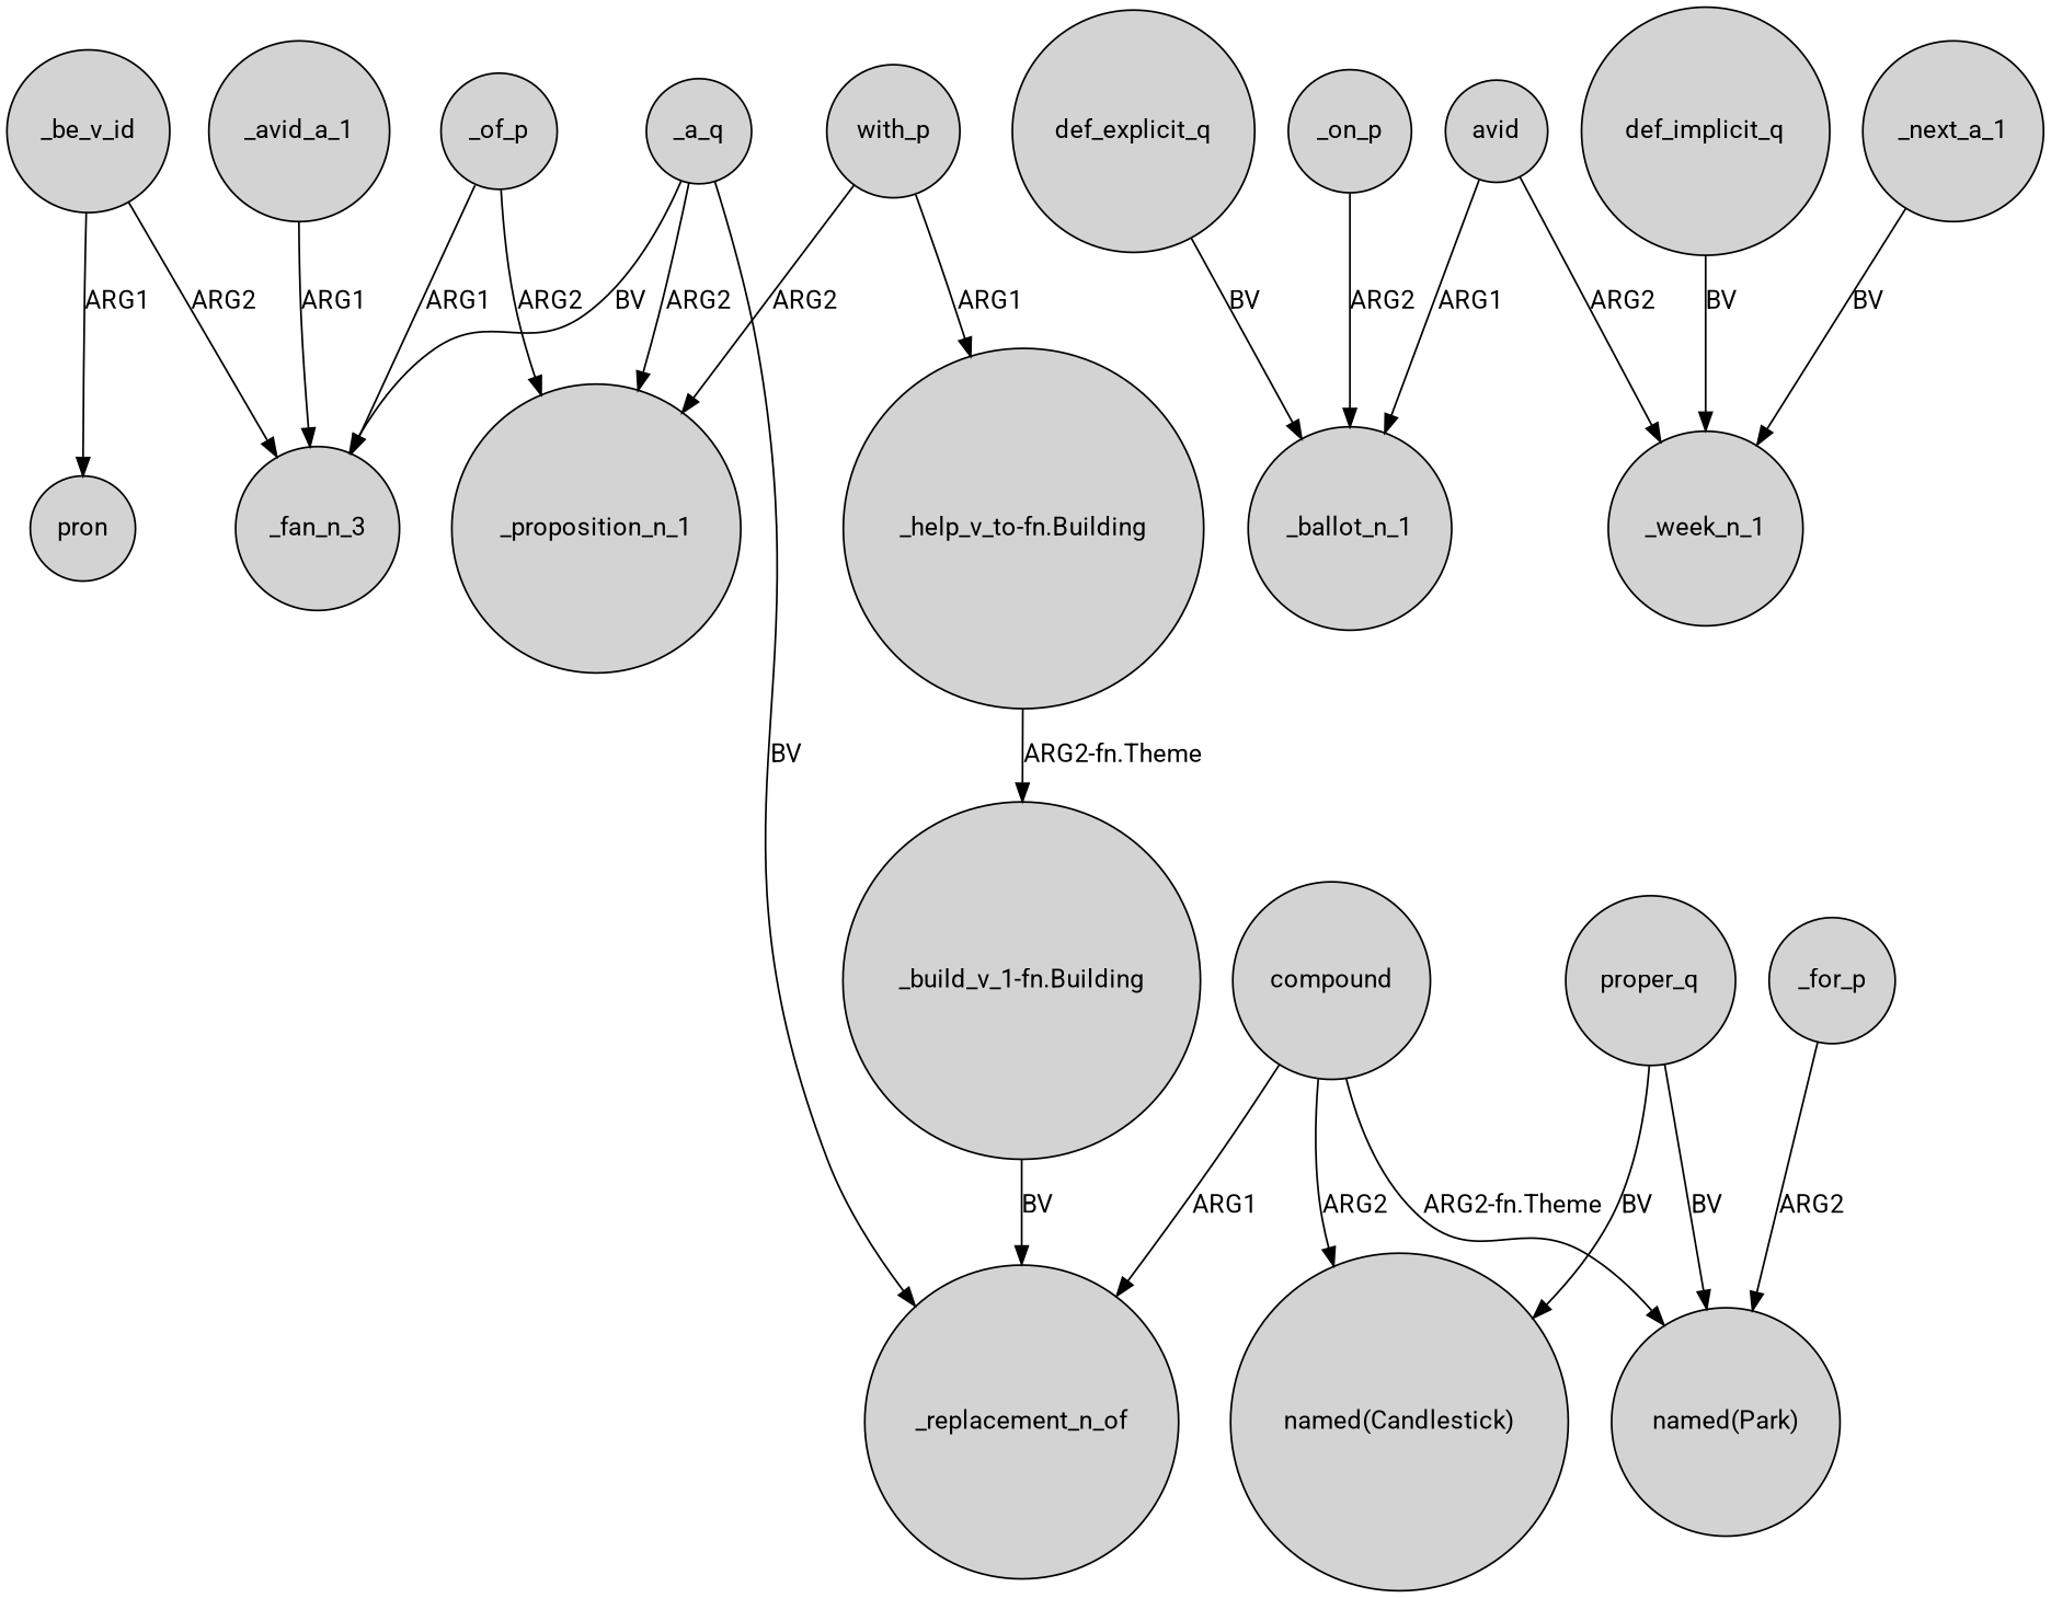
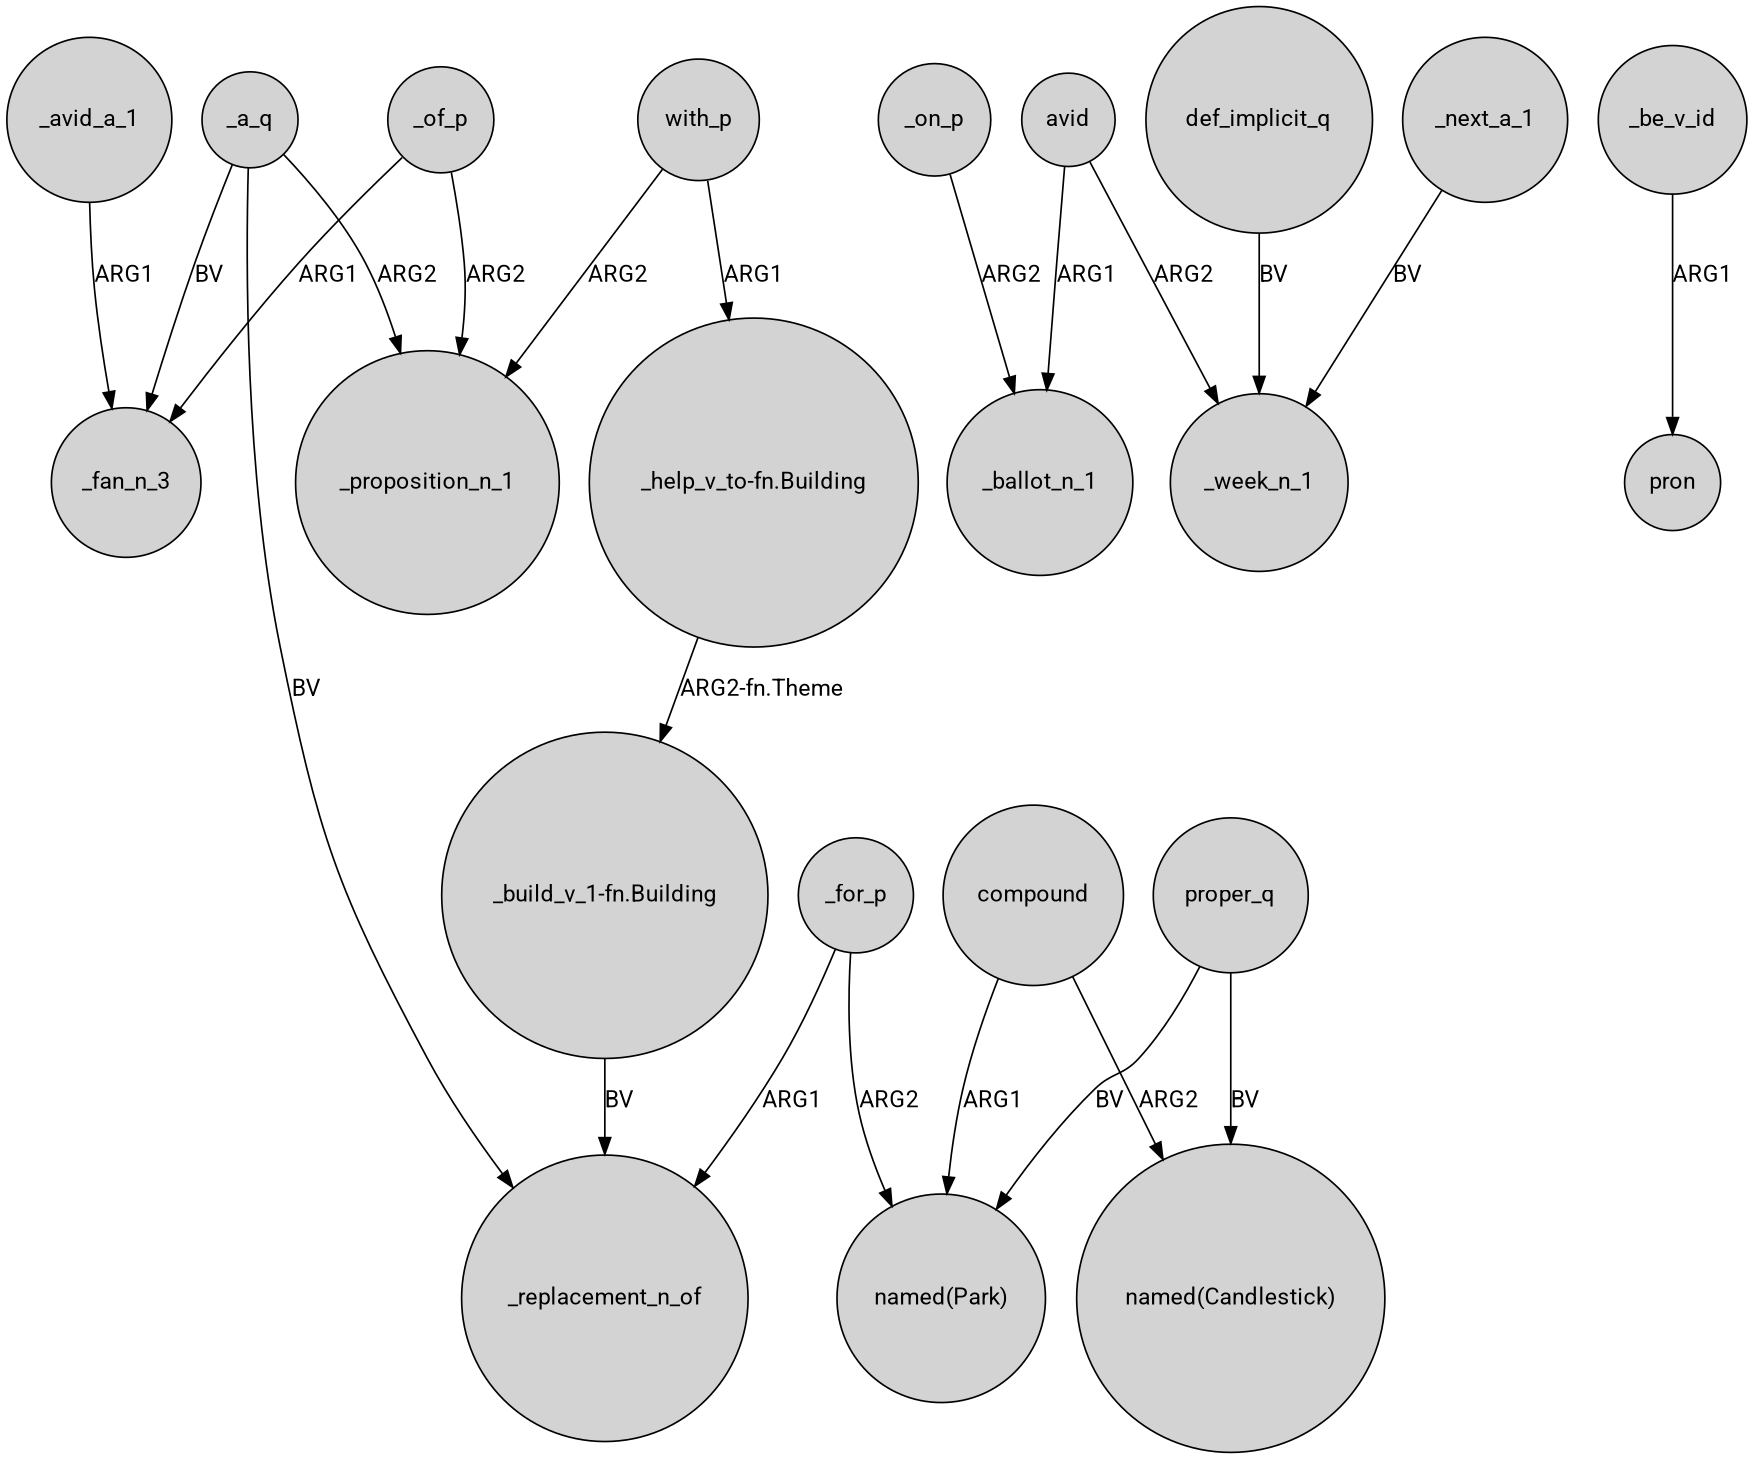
  digraph {
    fontname=Roboto
    node [fontname=Roboto shape=circle style=filled]
    edge [fontname=Roboto]
    n1 [label=_fan_n_3]
    _avid_a_1
-   def_explicit_q
    _ballot_n_1
    _on_p
    n6 [label=avid]
    _week_n_1
    def_implicit_q
    _of_p
    _proposition_n_1
    "_build_v_1-fn.Building"
    _replacement_n_of
    _a_q
    _be_v_id
    pron
    with_p
    n17 [label="_help_v_to-fn.Building"]
    proper_q
    "named(Park)"
    "named(Candlestick)"
    _for_p
    _next_a_1
    compound
    _avid_a_1 -> n1 [label=ARG1]
-   def_explicit_q -> _ballot_n_1 [label=BV]
    _on_p -> _ballot_n_1 [label=ARG2]
    n6 -> _ballot_n_1 [label=ARG1]
    n6 -> _week_n_1 [label=ARG2]
    def_implicit_q -> _week_n_1 [label=BV]
    _of_p -> n1 [label=ARG1]
    _of_p -> _proposition_n_1 [label=ARG2]
    "_build_v_1-fn.Building" -> _replacement_n_of [label=BV]
    _a_q -> n1 [label=BV]
    _a_q -> _proposition_n_1 [label=ARG2]
    _a_q -> _replacement_n_of [label=BV]
-   _be_v_id -> n1 [label=ARG2]
    _be_v_id -> pron [label=ARG1]
    with_p -> _proposition_n_1 [label=ARG2]
    with_p -> n17 [label=ARG1]
    n17 -> "_build_v_1-fn.Building" [label="ARG2-fn.Theme"]
    proper_q -> "named(Park)" [label=BV]
    proper_q -> "named(Candlestick)" [label=BV]
-   compound -> _replacement_n_of [label=ARG1]
+   _for_p -> _replacement_n_of [label=ARG1]
    _for_p -> "named(Park)" [label=ARG2]
    _next_a_1 -> _week_n_1 [label=BV]
-   compound -> "named(Park)" [label="ARG2-fn.Theme"]
+   compound -> "named(Park)" [label=ARG1]
    compound -> "named(Candlestick)" [label=ARG2]
  }
